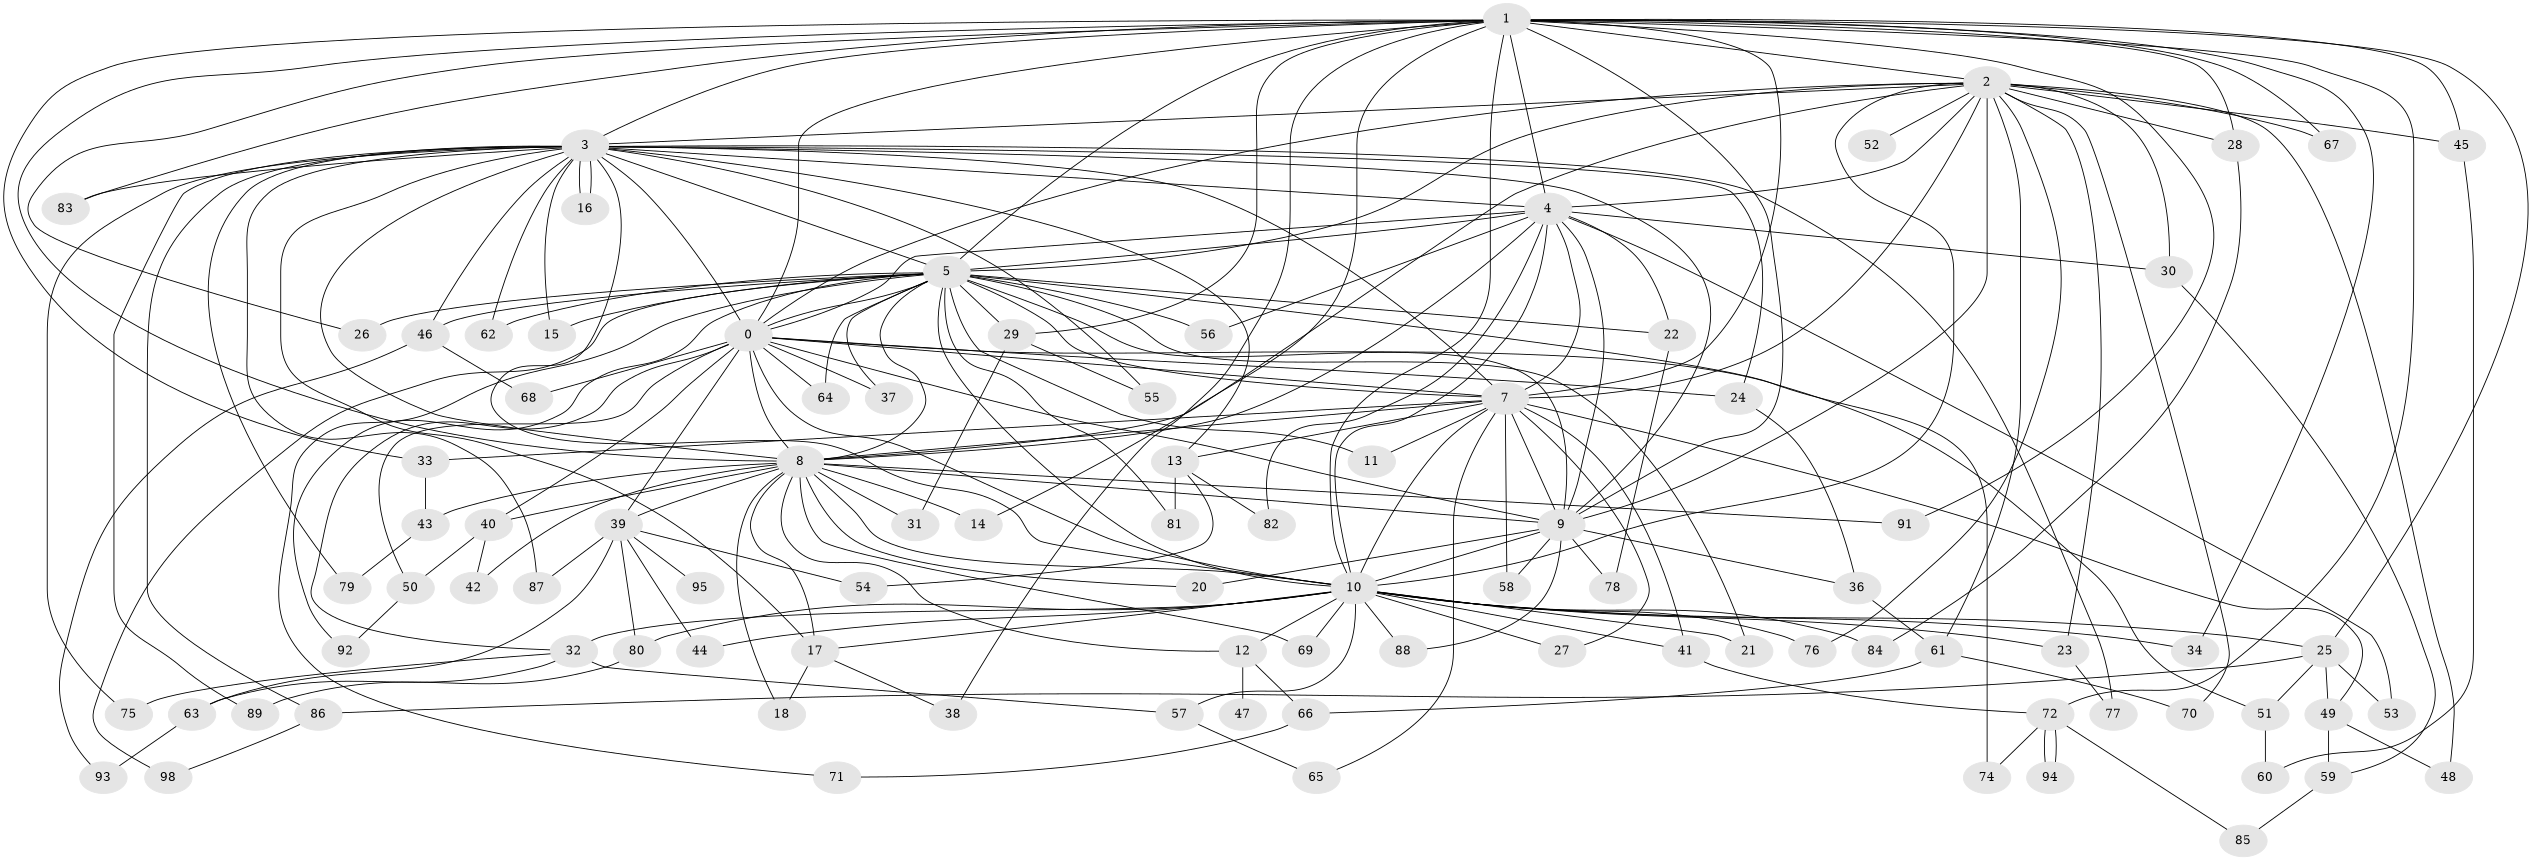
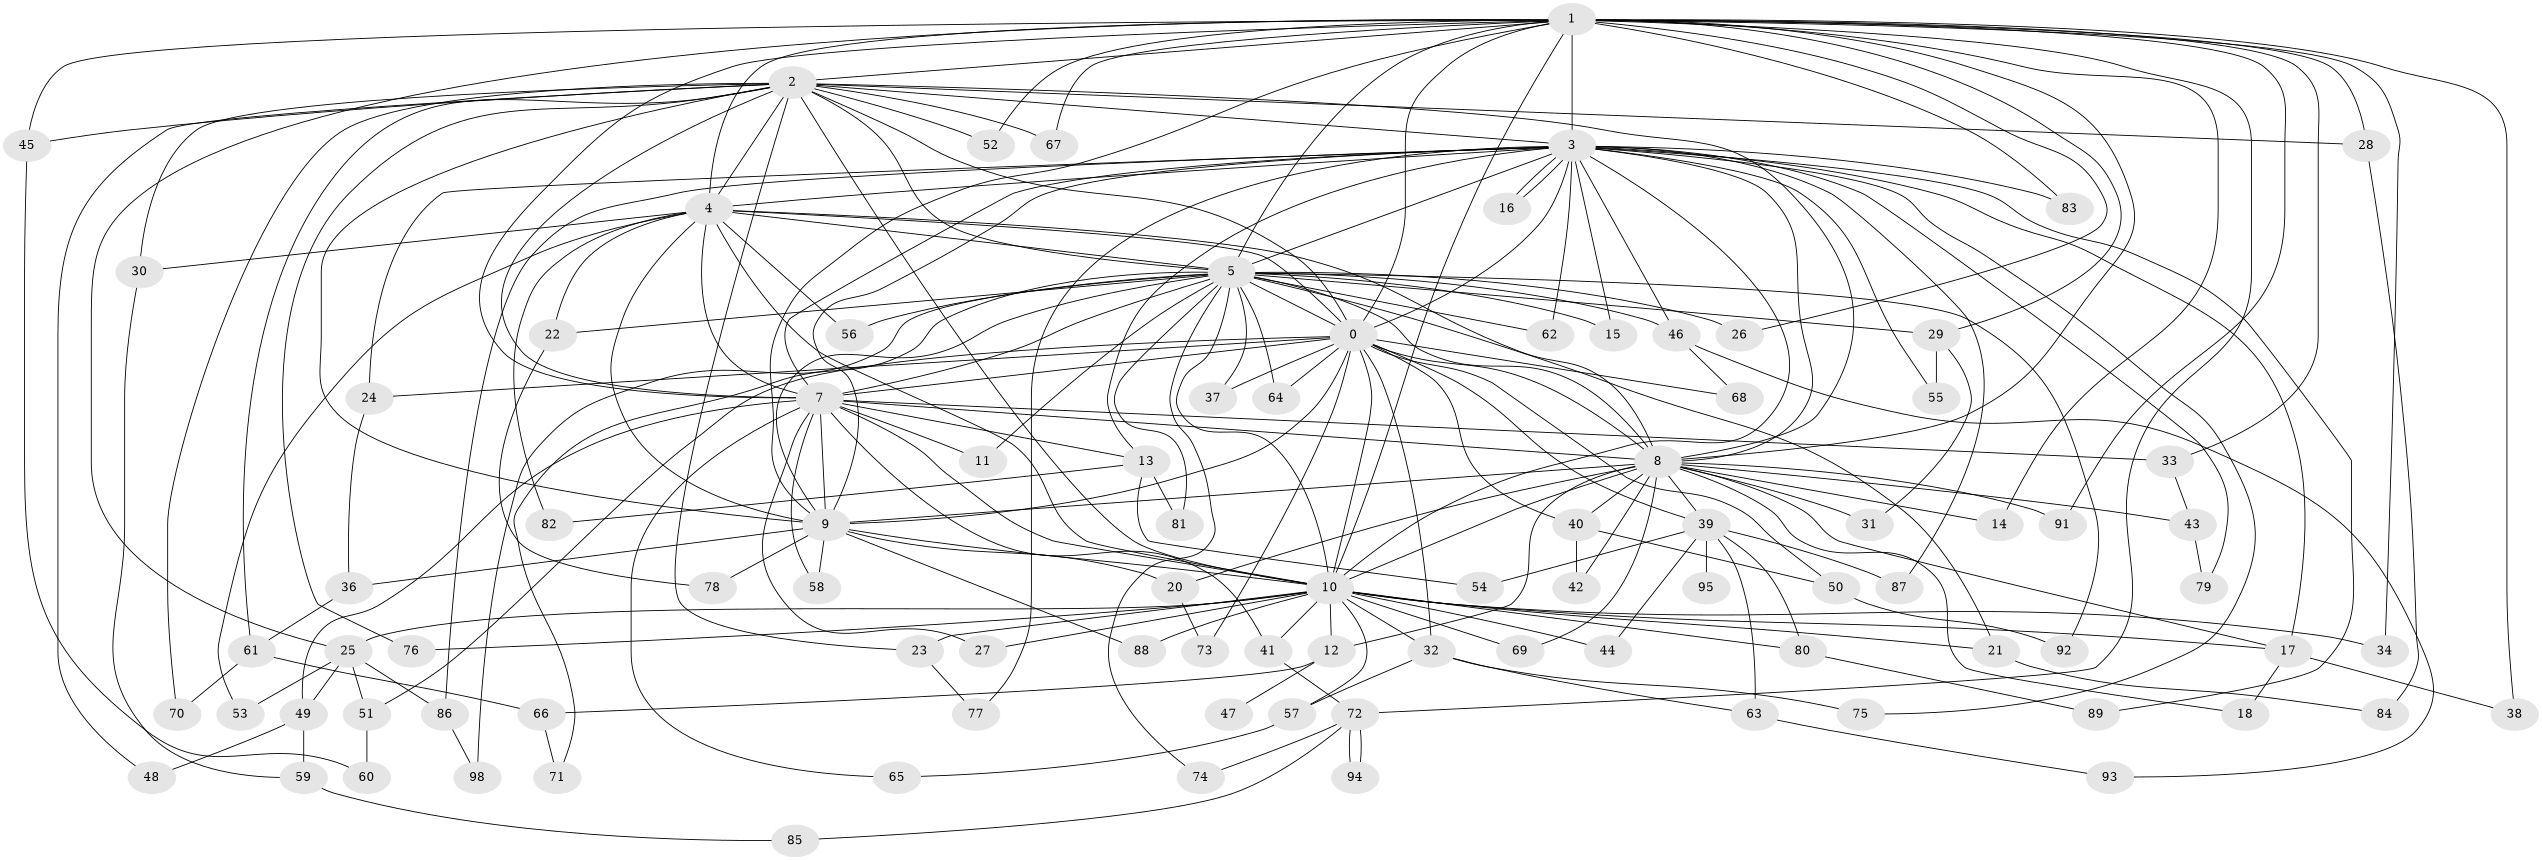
  graph {
    node [color=gray90 style=filled]
    1
    2
    3
    4
    5
    n6 [label=0]
    7
    8
    9
    10
    14
    25
    26
    28
    29
    33
    34
    38
    45
    52
    67
    72
    83
    91
    23
    30
    48
    61
    70
    76
    13
    15
    16
    24
    46
    55
    62
    75
    77
    79
    86
    87
    89
    17
    22
    53
    56
    82
    11
    21
    37
    64
    71
    74
    81
    n56 [label=98]
    92
    32
    39
    40
    50
    51
    68
+   73
    27
    41
    49
    58
    65
    12
    18
    20
    31
    42
    43
    69
    36
    78
    88
    44
    57
    80
    84
    60
    85
    94
    59
    66
    54
    93
    63
    95
    47
    1 -- 2
    1 -- 3
    1 -- 4
    1 -- 5
    1 -- n6
    1 -- 7
    1 -- 8
    1 -- 9
    1 -- 10
    1 -- 14
    1 -- 25
    1 -- 26
    1 -- 28
    1 -- 29
    1 -- 33
    1 -- 34
    1 -- 38
    1 -- 45
+   1 -- 52
    1 -- 67
    1 -- 72
    1 -- 83
    1 -- 91
    2 -- 3
    2 -- 4
    2 -- 5
    2 -- n6
    2 -- 7
    2 -- 8
    2 -- 9
    2 -- 10
    2 -- 28
    2 -- 45
    2 -- 52
    2 -- 67
    2 -- 23
    2 -- 30
    2 -- 48
    2 -- 61
    2 -- 70
    2 -- 76
    3 -- 4
    3 -- 5
    3 -- n6
    3 -- 7
    3 -- 8
    3 -- 9
    3 -- 10
    3 -- 83
    3 -- 13
    3 -- 15
    3 -- 16
    3 -- 16
    3 -- 24
    3 -- 46
    3 -- 55
    3 -- 62
    3 -- 75
    3 -- 77
    3 -- 79
    3 -- 86
    3 -- 87
    3 -- 89
    3 -- 17
    4 -- 5
    4 -- n6
    4 -- 7
    4 -- 8
    4 -- 9
    4 -- 10
    4 -- 30
    4 -- 22
    4 -- 53
    4 -- 56
    4 -- 82
    5 -- n6
    5 -- 7
    5 -- 8
    5 -- 9
    5 -- 10
    5 -- 26
    5 -- 29
    5 -- 15
    5 -- 46
    5 -- 62
    5 -- 22
    5 -- 56
    5 -- 11
    5 -- 21
    5 -- 37
    5 -- 64
    5 -- 71
    5 -- 74
    5 -- 81
    5 -- n56
    5 -- 92
    n6 -- 7
    n6 -- 8
    n6 -- 9
    n6 -- 10
    n6 -- 24
    n6 -- 37
    n6 -- 64
    n6 -- 32
    n6 -- 39
    n6 -- 40
    n6 -- 50
    n6 -- 51
    n6 -- 68
+   n6 -- 73
    7 -- 8
    7 -- 9
    7 -- 10
    7 -- 33
    7 -- 13
    7 -- 11
    7 -- 27
    7 -- 41
    7 -- 49
    7 -- 58
    7 -- 65
    8 -- 9
    8 -- 10
    8 -- 14
    8 -- 91
    8 -- 17
    8 -- 39
    8 -- 40
    8 -- 12
    8 -- 18
    8 -- 20
    8 -- 31
    8 -- 42
    8 -- 43
    8 -- 69
    9 -- 10
    9 -- 58
    9 -- 20
    9 -- 36
    9 -- 78
    9 -- 88
    10 -- 25
    10 -- 34
    10 -- 23
    10 -- 76
    10 -- 17
    10 -- 21
    10 -- 32
    10 -- 27
    10 -- 41
    10 -- 12
    10 -- 69
    10 -- 88
    10 -- 44
    10 -- 57
    10 -- 80
-   10 -- 84
+   21 -- 84
    25 -- 86
    25 -- 53
    25 -- 51
    25 -- 49
    28 -- 84
    29 -- 55
    29 -- 31
    33 -- 43
    45 -- 60
    72 -- 74
    72 -- 85
    72 -- 94
    72 -- 94
    23 -- 77
    30 -- 59
    61 -- 70
    61 -- 66
    13 -- 82
    13 -- 81
    13 -- 54
    24 -- 36
    46 -- 68
    46 -- 93
    86 -- n56
    17 -- 38
    17 -- 18
    22 -- 78
    32 -- 75
    32 -- 57
    32 -- 63
    39 -- 87
    39 -- 44
    39 -- 80
    39 -- 54
    39 -- 63
    39 -- 95
    40 -- 50
    40 -- 42
    50 -- 92
    51 -- 60
    41 -- 72
    49 -- 48
    49 -- 59
    12 -- 66
    12 -- 47
+   20 -- 73
    43 -- 79
    36 -- 61
    57 -- 65
    80 -- 89
    59 -- 85
    66 -- 71
    63 -- 93
  }
